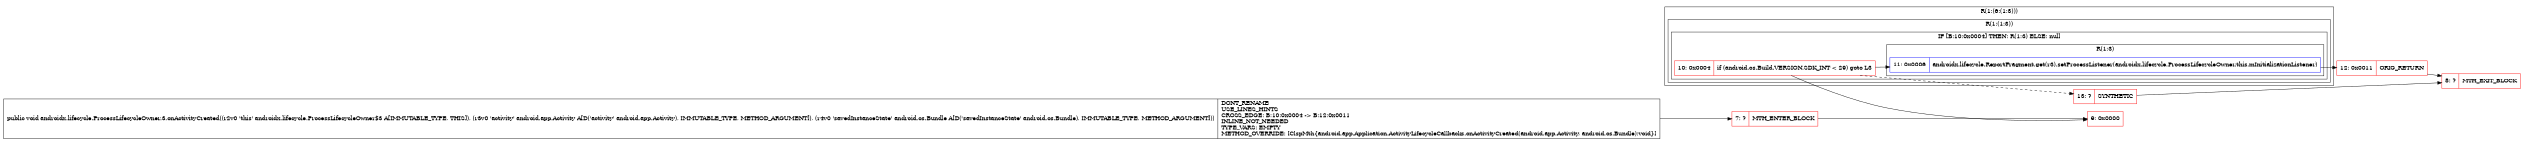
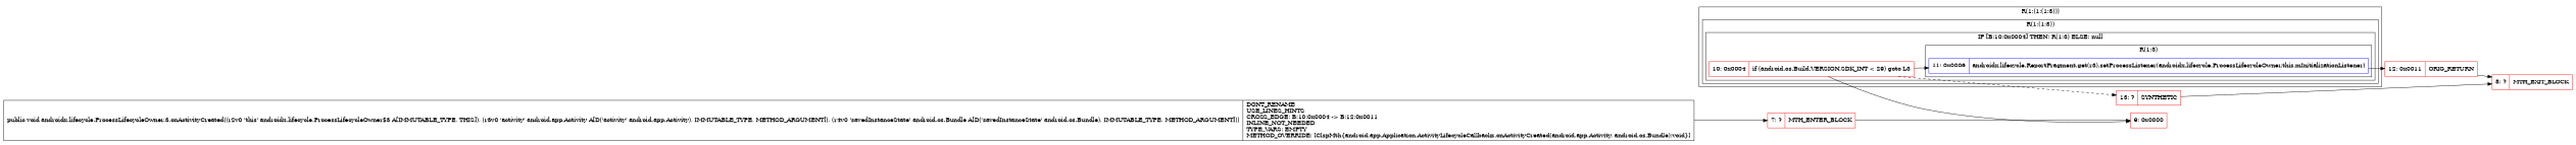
  digraph {
    rankdir=LR
    node [color=red shape=record]
    n1 [color=blue label="{11\:\ 0x0006|androidx.lifecycle.ReportFragment.get(r3).setProcessListener(androidx.lifecycle.ProcessLifecycleOwner.this.mInitializationListener)\l}"]
    n2 [label="{10\:\ 0x0004|if (android.os.Build.VERSION.SDK_INT \< 29) goto L3\l}"]
    n3 [label="{12\:\ 0x0011|ORIG_RETURN\l}"]
    n4 [label="{13\:\ ?|SYNTHETIC\l}"]
    n5 [label="{9\:\ 0x0000}"]
    n6 [label="{8\:\ ?|MTH_EXIT_BLOCK\l}"]
    n7 [label="{7\:\ ?|MTH_ENTER_BLOCK\l}"]
    n8 [label="{public void androidx.lifecycle.ProcessLifecycleOwner.3.onActivityCreated((r2v0 'this' androidx.lifecycle.ProcessLifecycleOwner$3 A[IMMUTABLE_TYPE, THIS]), (r3v0 'activity' android.app.Activity A[D('activity' android.app.Activity), IMMUTABLE_TYPE, METHOD_ARGUMENT]), (r4v0 'savedInstanceState' android.os.Bundle A[D('savedInstanceState' android.os.Bundle), IMMUTABLE_TYPE, METHOD_ARGUMENT]))  | DONT_RENAME\lUSE_LINES_HINTS\lCROSS_EDGE: B:10:0x0004 \-\> B:12:0x0011\lINLINE_NOT_NEEDED\lTYPE_VARS: EMPTY\lMETHOD_OVERRIDE: [ClspMth\{android.app.Application.ActivityLifecycleCallbacks.onActivityCreated(android.app.Activity, android.os.Bundle):void\}]\l}" color=""]
    subgraph cluster_1 {
-     label="R(1:(6:(1:3)))"
+     label="R(1:(1:(1:3)))"
      subgraph cluster_2 {
        label="R(1:(1:3))"
        subgraph cluster_3 {
          label="IF [B:10:0x0004] THEN: R(1:3) ELSE: null"
          n2
          subgraph cluster_4 {
            label="R(1:3)"
            n1
          }
        }
      }
    }
    n1 -> n3
    n2 -> n1
    n2 -> n4 [style=dashed]
    n2 -> n5
    n3 -> n6
    n4 -> n6
    n7 -> n5
    n8 -> n7
  }
